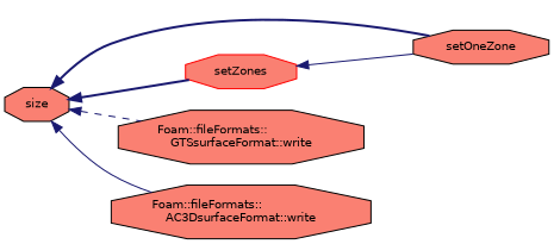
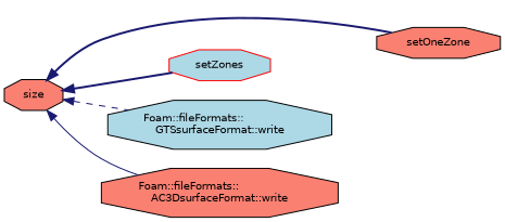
  digraph {
    rankdir=LR
    node [color=black fillcolor=salmon fontname=Helvetica fontsize=10 shape=octagon style=filled]
    edge [color=midnightblue dir=back fontname=Helvetica fontsize=10 labelfontname=Helvetica labelfontsize=10 style=bold]
    n1 [fontcolor=black height=0.2 label=size width=0.4]
    n2 [height=0.2 label=setOneZone width=0.4]
-   n3 [color=red height=0.2 label=setZones width=0.4]
-   n4 [height=0.2 label="Foam::fileFormats::\lGTSsurfaceFormat::write" width=0.4]
+   n3 [color=red fillcolor=lightblue height=0.2 label=setZones width=0.4]
+   n4 [fillcolor=lightblue height=0.2 label="Foam::fileFormats::\lGTSsurfaceFormat::write" width=0.4]
    n5 [height=0.2 label="Foam::fileFormats::\lAC3DsurfaceFormat::write" width=0.4]
    n1 -> n2
    n1 -> n3
    n1 -> n4 [style=dashed]
    n1 -> n5 [style=solid]
-   n3 -> n2 [style=solid]
  }
